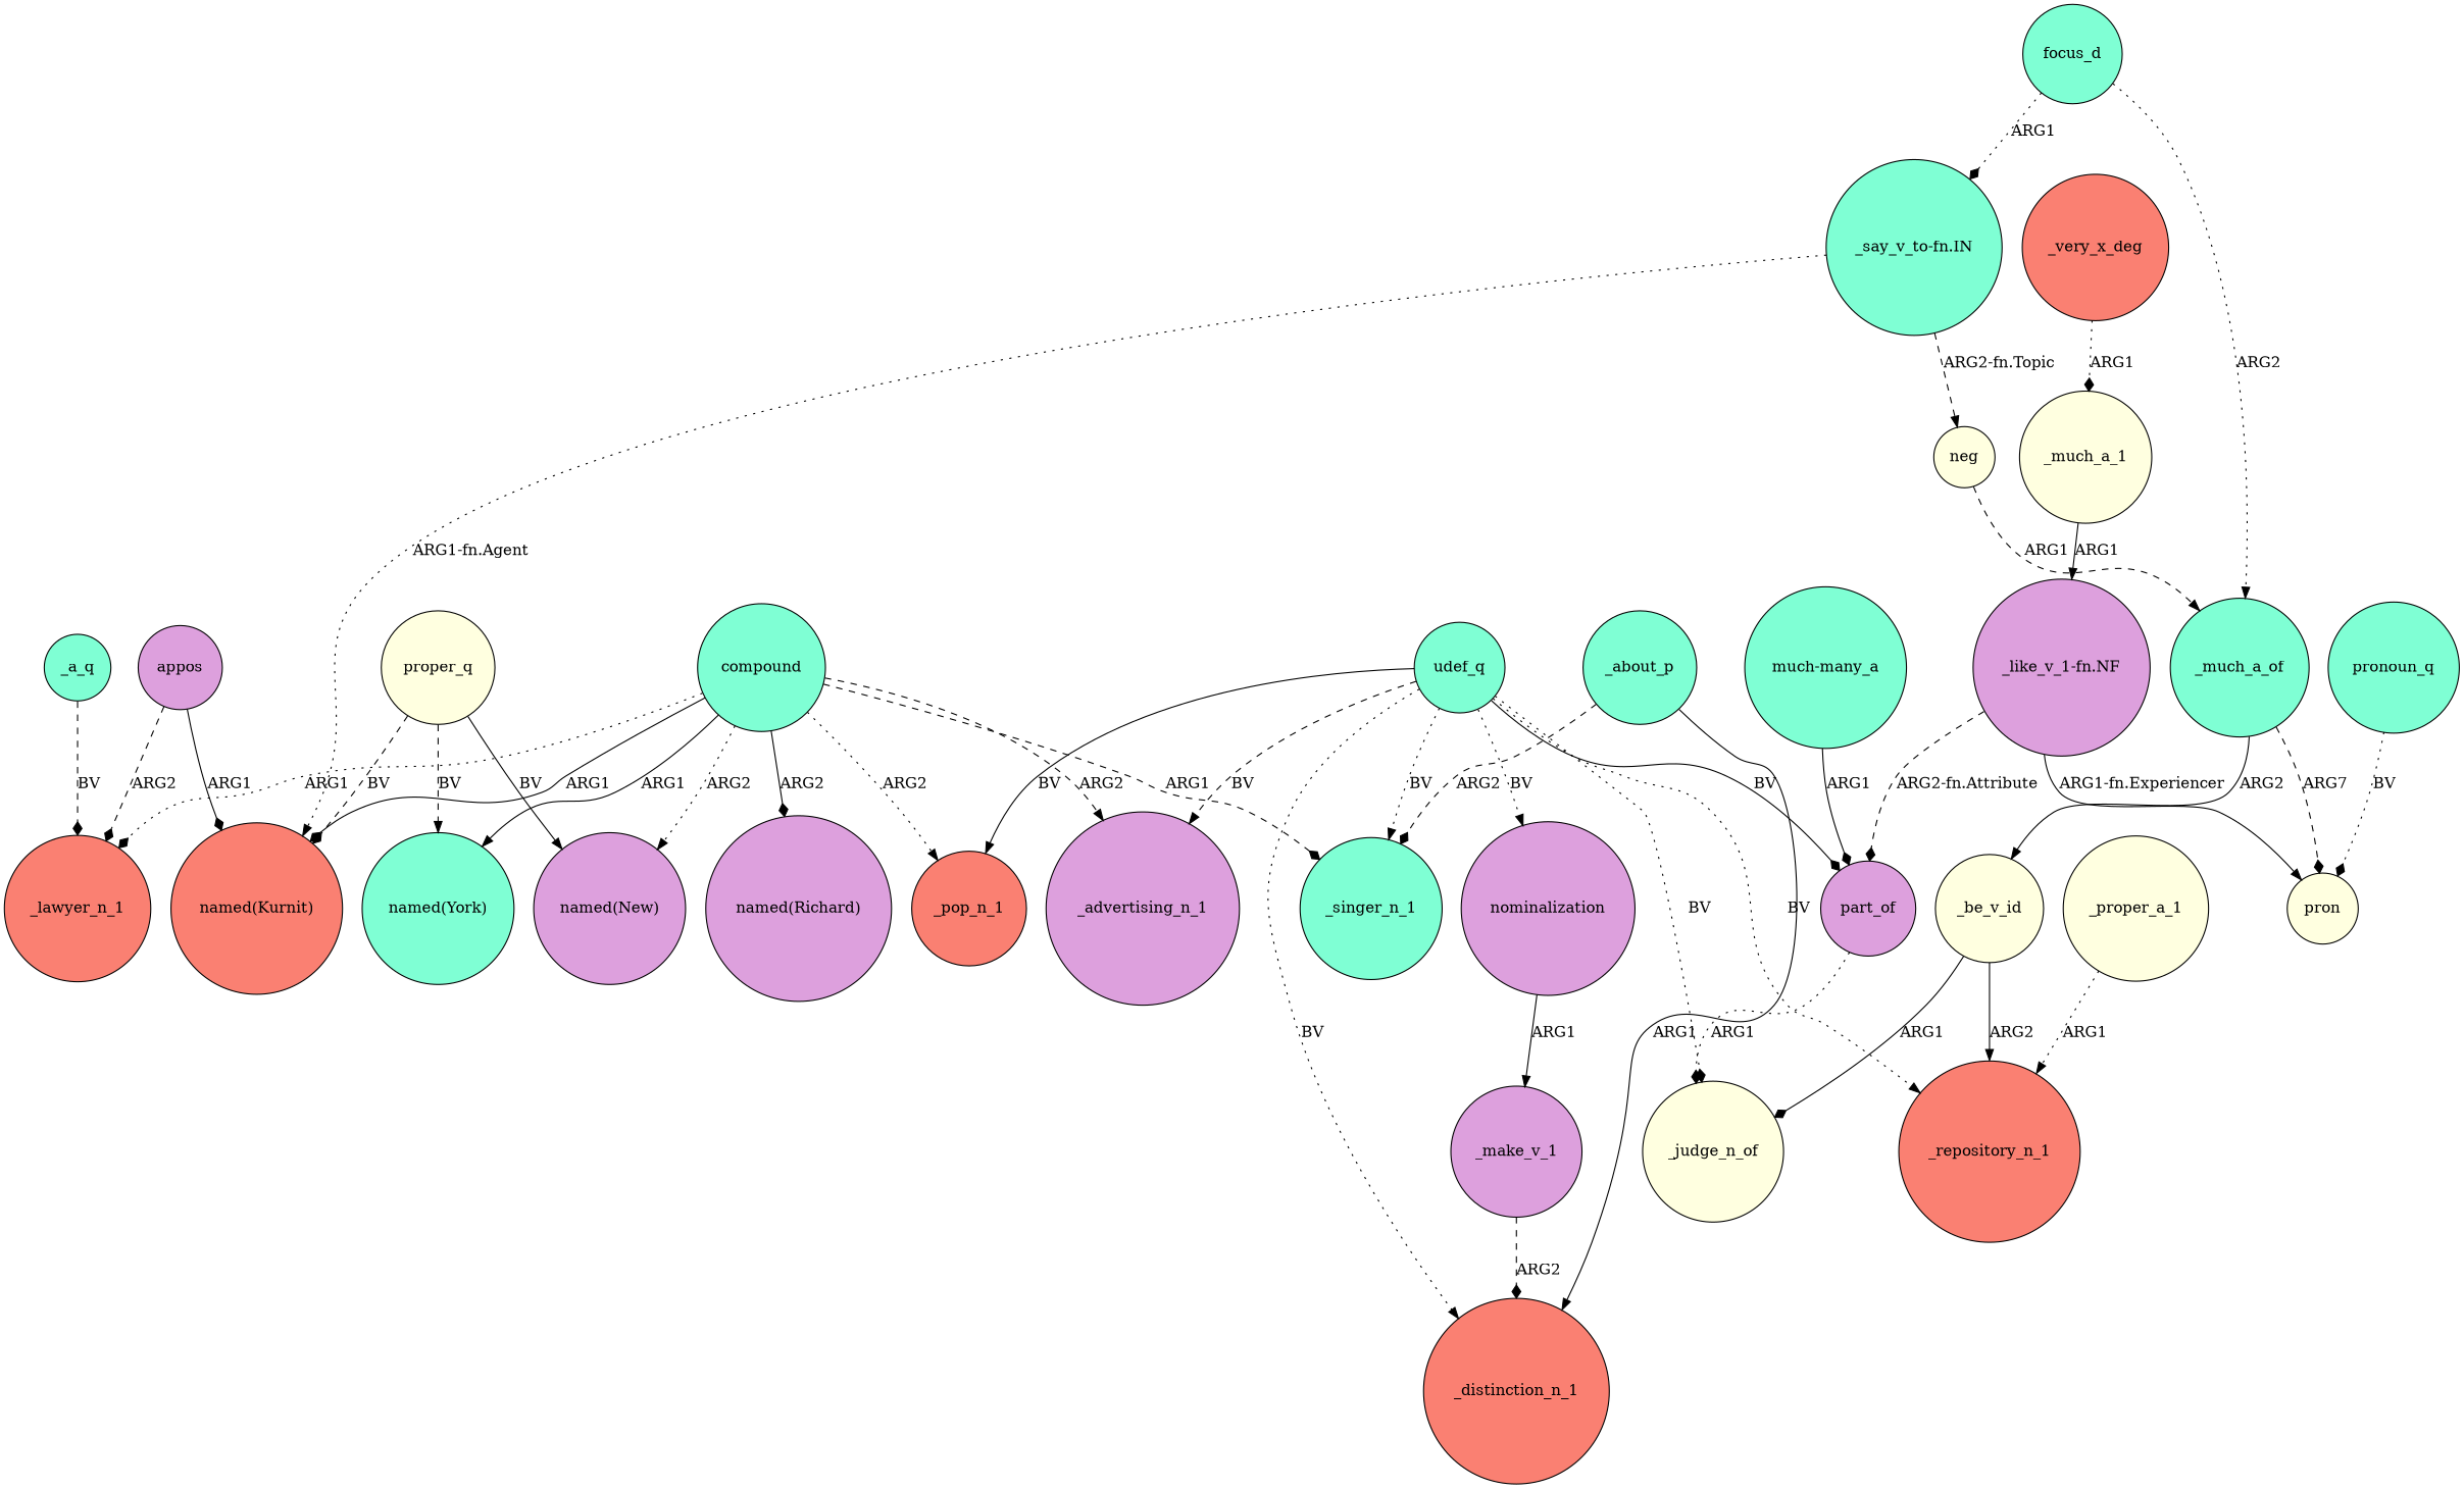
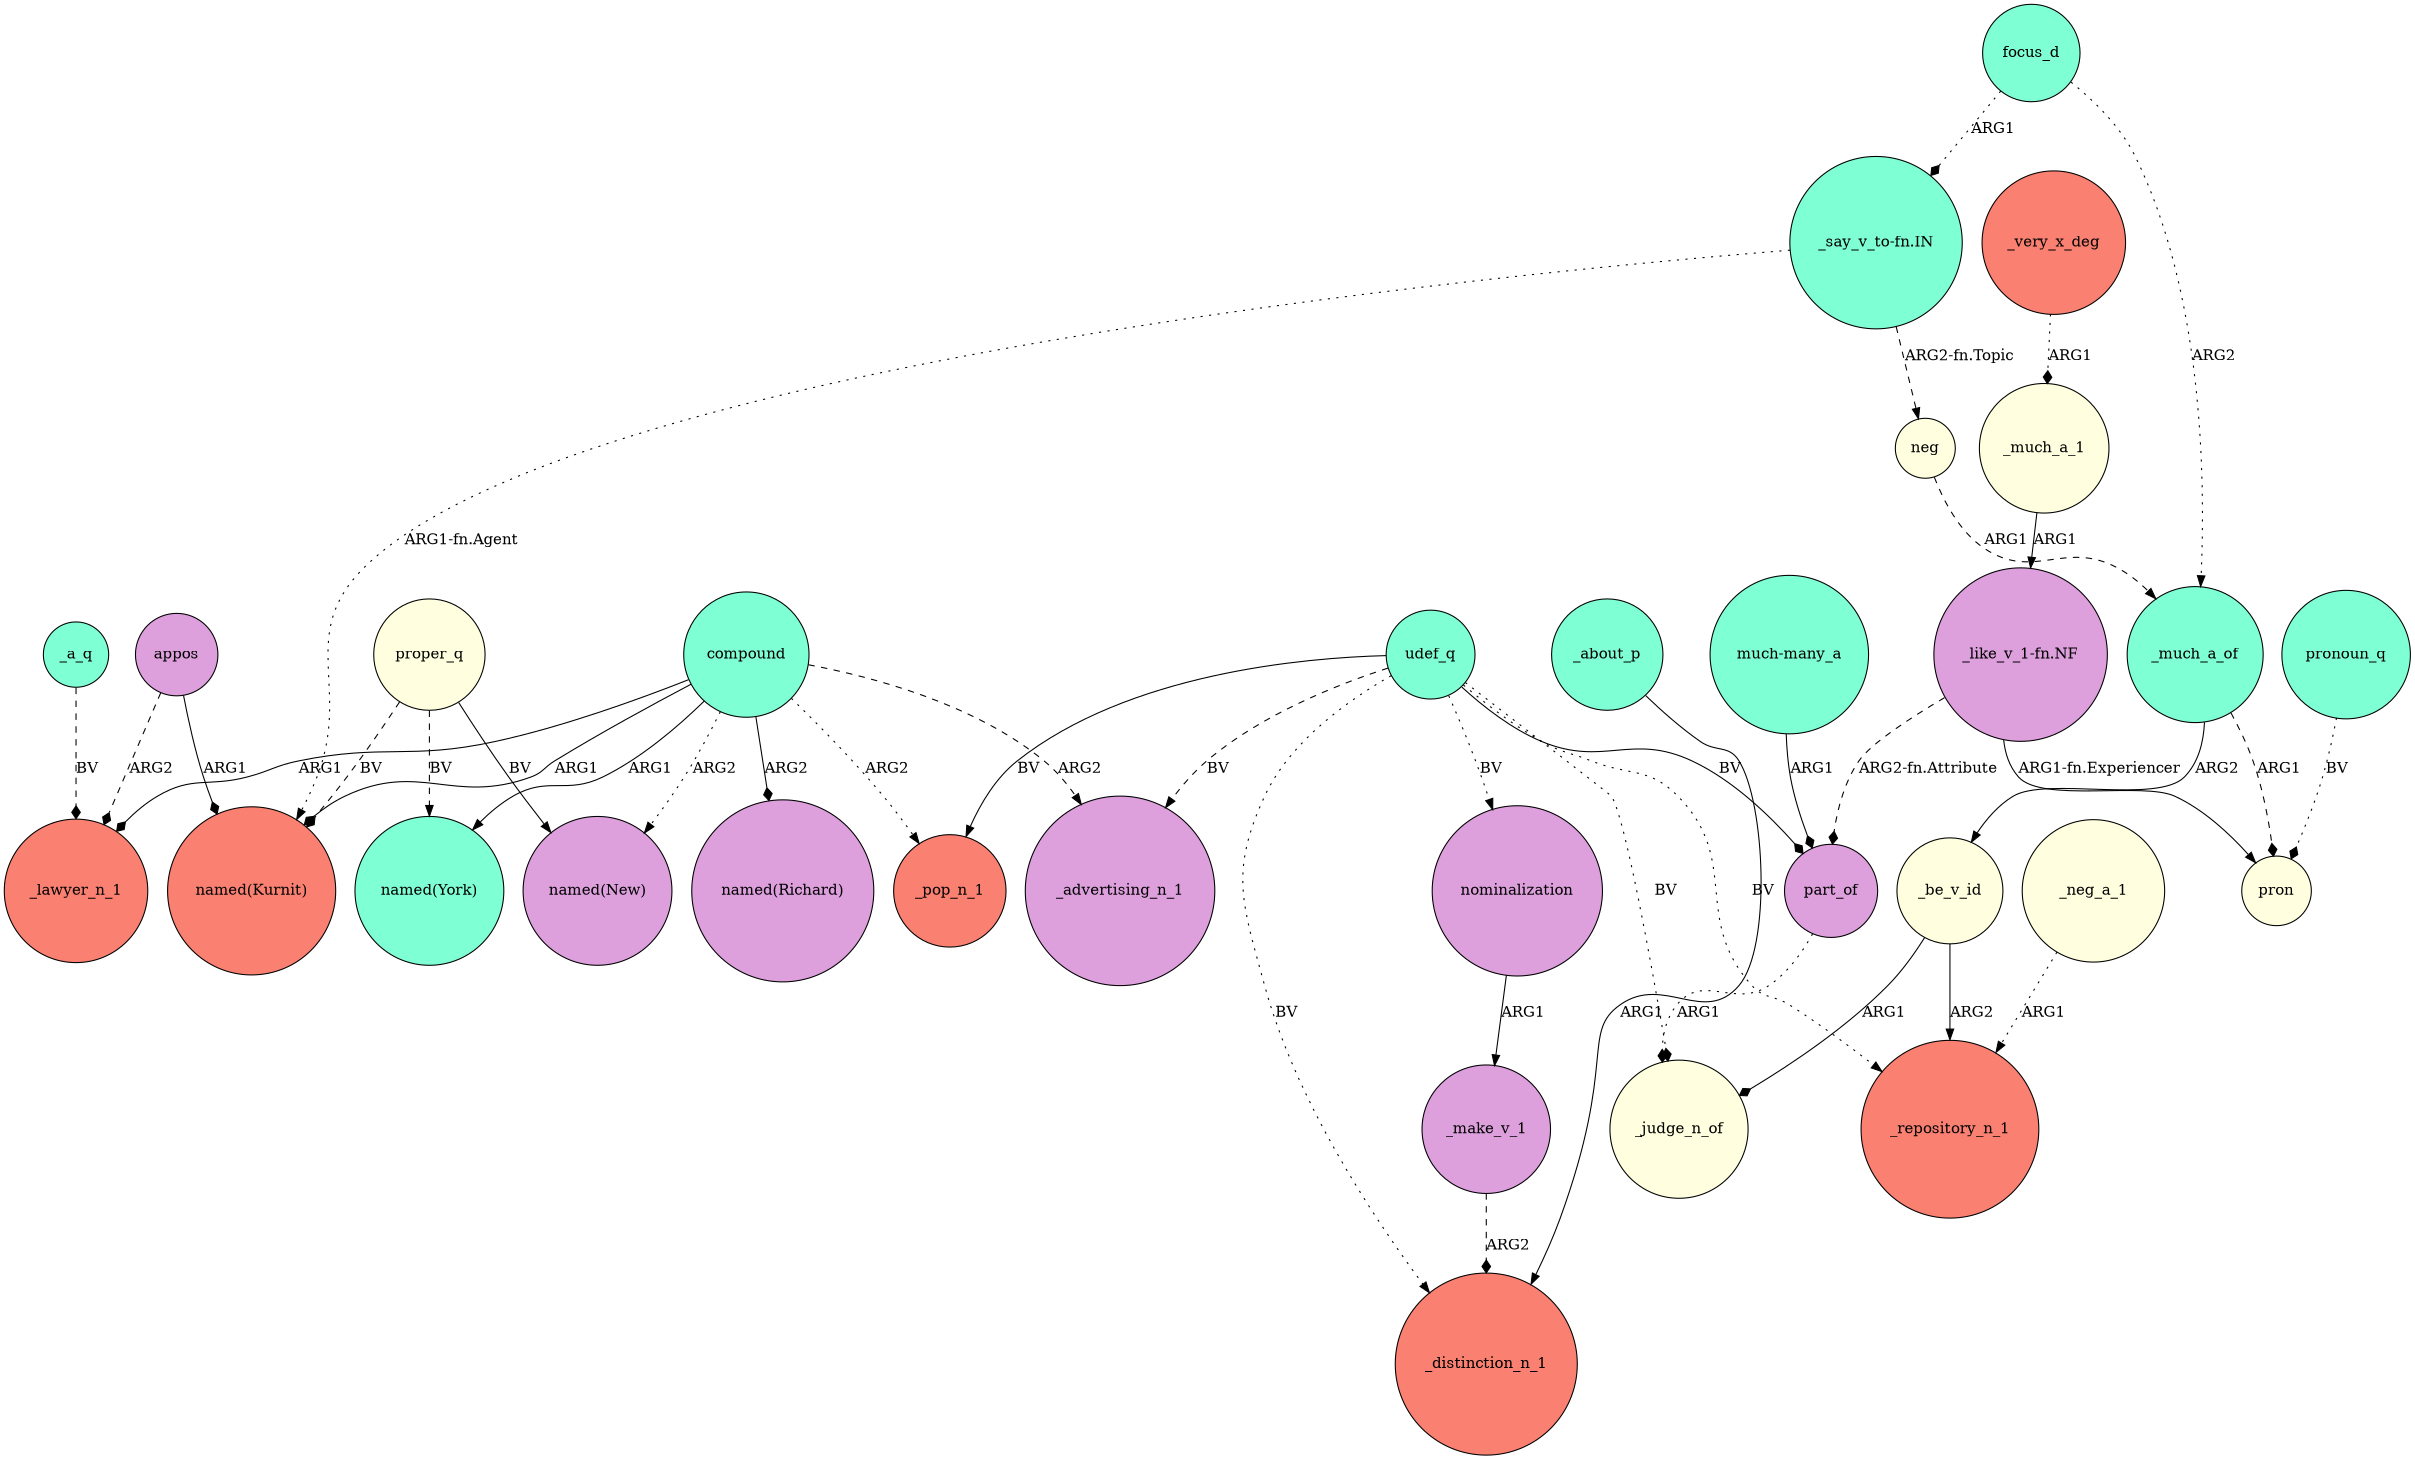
  digraph {
    node [fillcolor=aquamarine shape=circle style=filled]
    edge [arrowhead=normal style=solid]
    appos [fillcolor=plum]
    "named(Kurnit)" [fillcolor=salmon]
    _lawyer_n_1 [fillcolor=salmon]
    part_of [fillcolor=plum]
    udef_q
    _distinction_n_1 [fillcolor=salmon]
    _repository_n_1 [fillcolor=salmon]
    nominalization [fillcolor=plum]
    _judge_n_of [fillcolor=lightyellow]
-   _singer_n_1
    _pop_n_1 [fillcolor=salmon]
    _advertising_n_1 [fillcolor=plum]
    _make_v_1 [fillcolor=plum]
    _a_q
    compound
    "named(New)" [fillcolor=plum]
    "named(Richard)" [fillcolor=plum]
    "named(York)"
    n19 [label=_much_a_of]
    _be_v_id [fillcolor=lightyellow]
    pron [fillcolor=lightyellow]
    proper_q [fillcolor=lightyellow]
-   _proper_a_1 [fillcolor=lightyellow]
+   _proper_a_1 [fillcolor=lightyellow label=_neg_a_1]
    "much-many_a"
    "_like_v_1-fn.NF" [fillcolor=plum]
    _much_a_1 [fillcolor=lightyellow]
    pronoun_q
    _about_p
    neg [fillcolor=lightyellow]
    _very_x_deg [fillcolor=salmon]
    "_say_v_to-fn.IN"
    focus_d
    appos -> "named(Kurnit)" [arrowhead=diamond label=ARG1]
    appos -> _lawyer_n_1 [arrowhead=diamond label=ARG2 style=dashed]
    part_of -> _judge_n_of [arrowhead=diamond label=ARG1 style=dotted]
    udef_q -> part_of [arrowhead=diamond label=BV]
    udef_q -> _distinction_n_1 [label=BV style=dotted]
    udef_q -> _repository_n_1 [label=BV style=dotted]
    udef_q -> nominalization [label=BV style=dotted]
    udef_q -> _judge_n_of [arrowhead=diamond label=BV style=dotted]
-   udef_q -> _singer_n_1 [label=BV style=dotted]
    udef_q -> _pop_n_1 [label=BV]
    udef_q -> _advertising_n_1 [label=BV style=dashed]
    nominalization -> _make_v_1 [label=ARG1]
    _make_v_1 -> _distinction_n_1 [arrowhead=diamond label=ARG2 style=dashed]
    _a_q -> _lawyer_n_1 [arrowhead=diamond label=BV style=dashed]
    compound -> "named(Kurnit)" [arrowhead=diamond label=ARG1]
-   compound -> _lawyer_n_1 [arrowhead=diamond label=ARG1 style=dotted]
-   compound -> _singer_n_1 [arrowhead=diamond label=ARG1 style=dashed]
+   compound -> _lawyer_n_1 [arrowhead=diamond label=ARG1]
    compound -> _pop_n_1 [label=ARG2 style=dotted]
    compound -> _advertising_n_1 [label=ARG2 style=dashed]
    compound -> "named(New)" [label=ARG2 style=dotted]
    compound -> "named(Richard)" [arrowhead=diamond label=ARG2]
    compound -> "named(York)" [label=ARG1]
    n19 -> _be_v_id [label=ARG2]
-   n19 -> pron [arrowhead=diamond label=ARG7 style=dashed]
+   n19 -> pron [arrowhead=diamond label=ARG1 style=dashed]
    _be_v_id -> _repository_n_1 [label=ARG2]
    _be_v_id -> _judge_n_of [arrowhead=diamond label=ARG1]
    proper_q -> "named(Kurnit)" [arrowhead=diamond label=BV style=dashed]
    proper_q -> "named(New)" [label=BV]
    proper_q -> "named(York)" [label=BV style=dashed]
    _proper_a_1 -> _repository_n_1 [label=ARG1 style=dotted]
    "much-many_a" -> part_of [arrowhead=diamond label=ARG1]
    "_like_v_1-fn.NF" -> part_of [arrowhead=diamond label="ARG2-fn.Attribute" style=dashed]
    "_like_v_1-fn.NF" -> pron [label="ARG1-fn.Experiencer"]
    _much_a_1 -> "_like_v_1-fn.NF" [label=ARG1]
    pronoun_q -> pron [arrowhead=diamond label=BV style=dotted]
    _about_p -> _distinction_n_1 [label=ARG1]
-   _about_p -> _singer_n_1 [arrowhead=diamond label=ARG2 style=dashed]
    neg -> n19 [label=ARG1 style=dashed]
    _very_x_deg -> _much_a_1 [arrowhead=diamond label=ARG1 style=dotted]
    "_say_v_to-fn.IN" -> "named(Kurnit)" [label="ARG1-fn.Agent" style=dotted]
    "_say_v_to-fn.IN" -> neg [label="ARG2-fn.Topic" style=dashed]
    focus_d -> n19 [label=ARG2 style=dotted]
    focus_d -> "_say_v_to-fn.IN" [arrowhead=diamond label=ARG1 style=dotted]
  }
